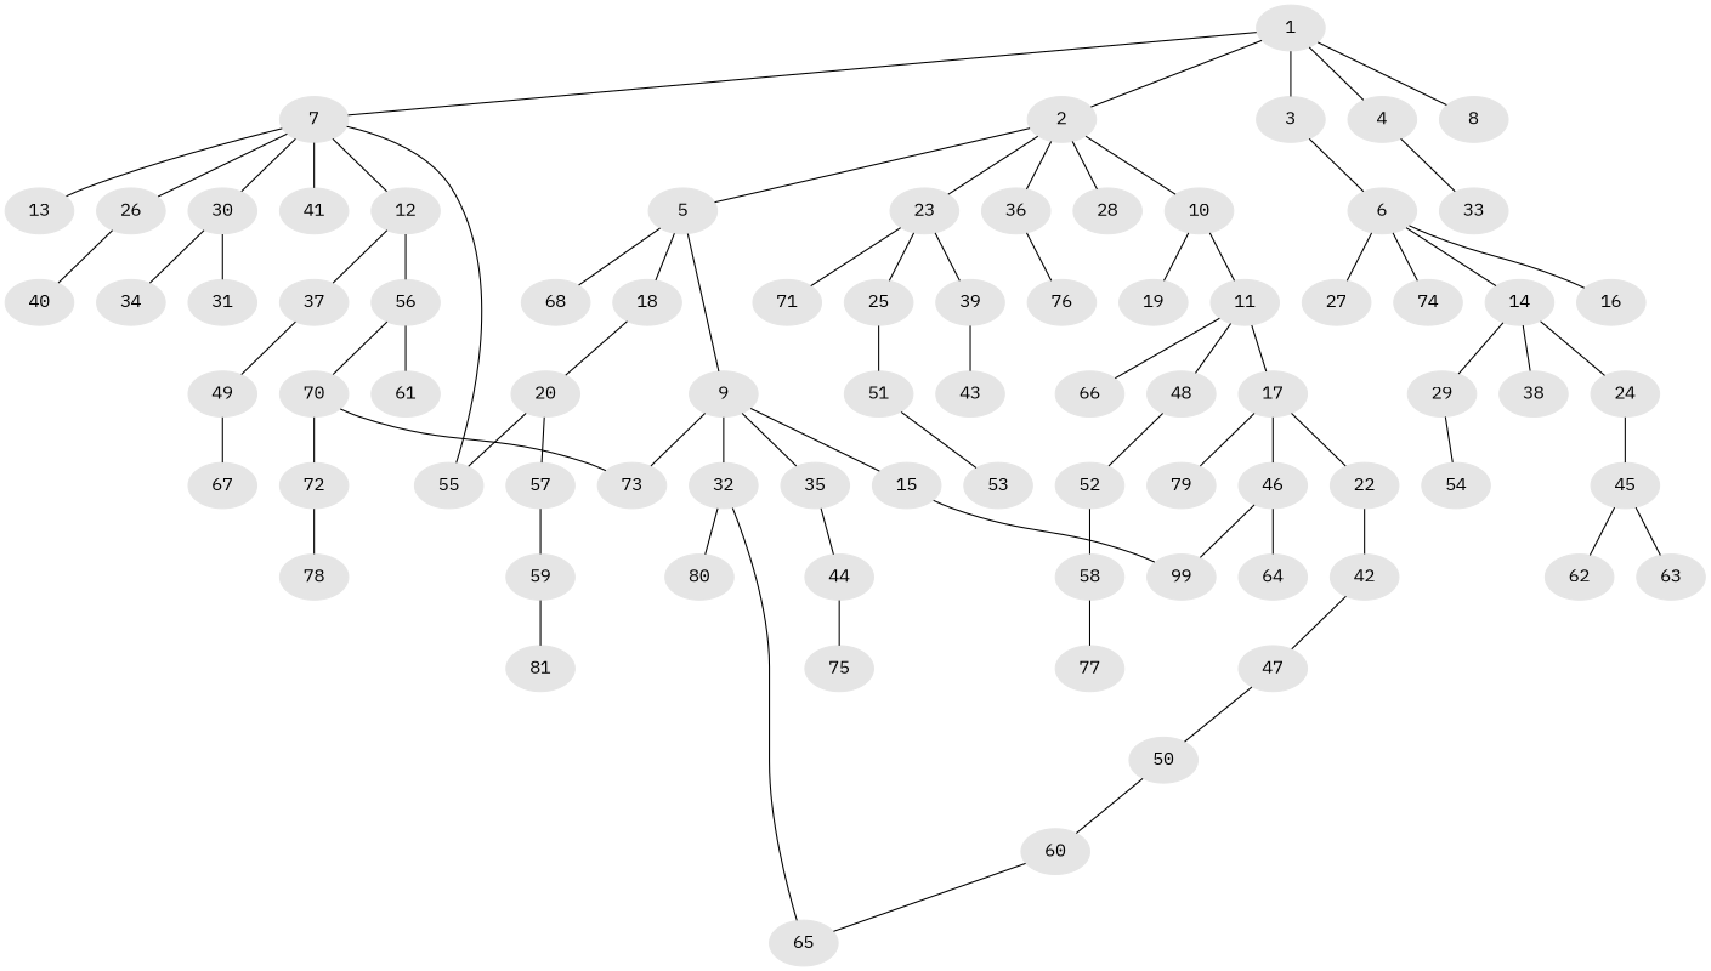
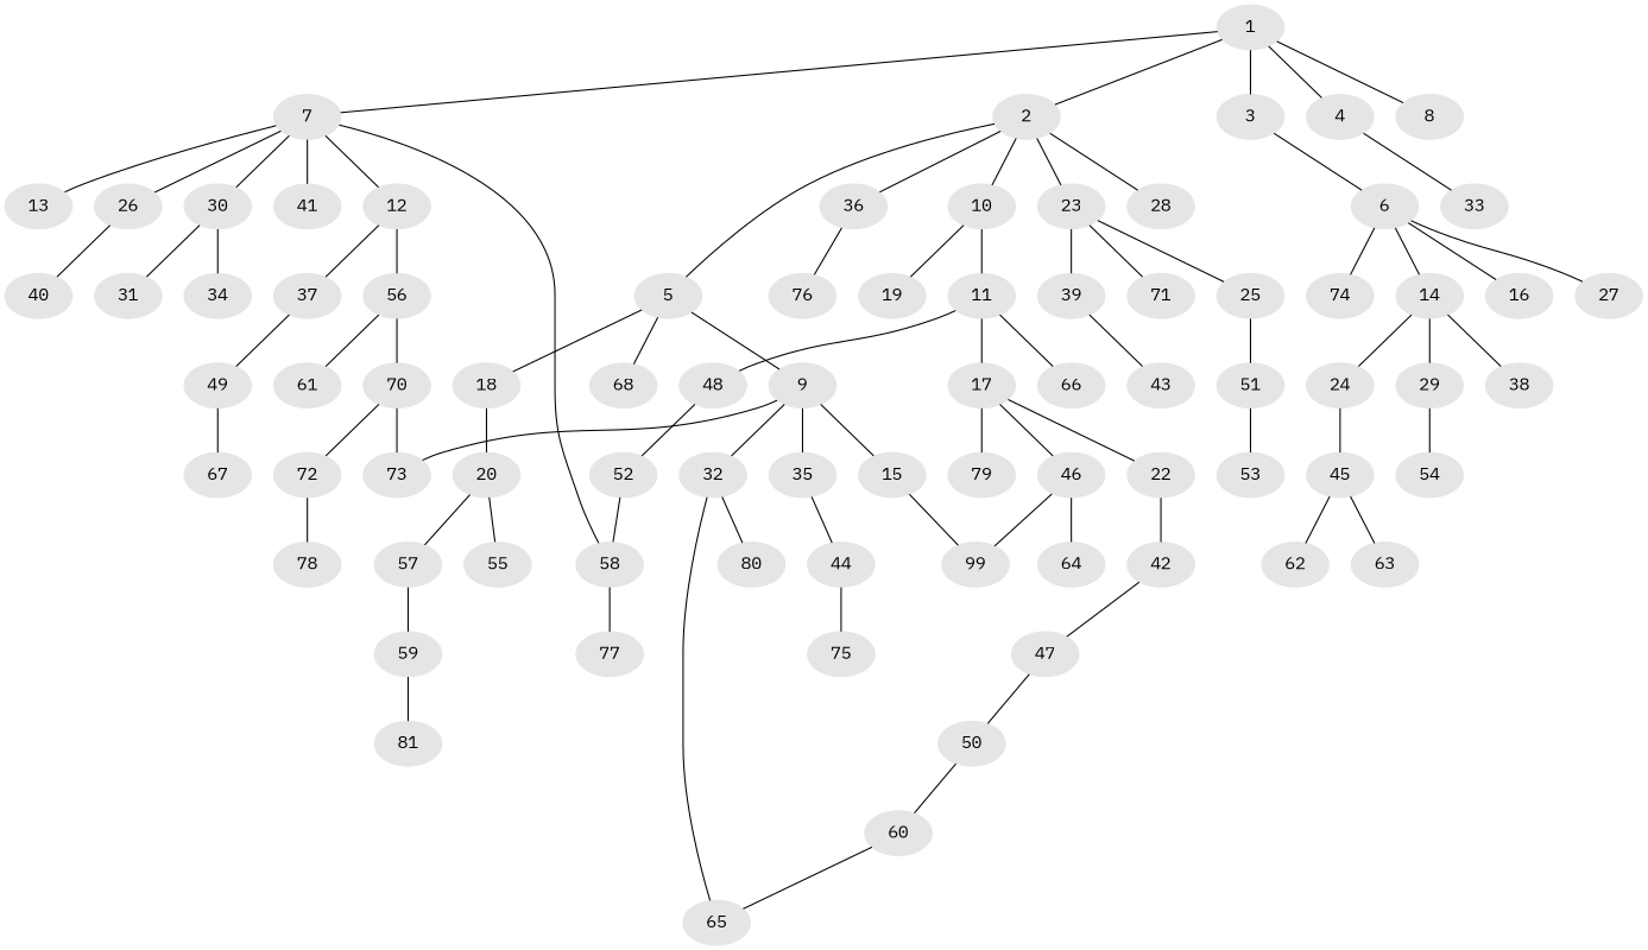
  graph {
    fontname="IBM Plex Mono"
    node [color=gray90 fontname="IBM Plex Mono" style=filled]
    edge [fontname="IBM Plex Mono"]
    1
    2
    3
    4
    7
    8
    5
    10
    23
    28
    36
    6
    33
    12
    13
    26
    30
    41
    58
    9
    18
    68
    11
    19
    25
    39
    71
    76
    14
    16
    27
    74
    15
    32
    35
    73
    20
    24
    29
    38
    37
    56
    40
    31
    34
    77
    n47 [label=99]
    65
    80
    44
    17
    48
    66
    22
    46
    79
    52
    49
    61
    70
    45
    54
    42
    64
    55
    57
    59
    47
    51
    43
    62
    63
    53
    75
    67
    50
    60
    72
    81
    78
    1 -- 2
    1 -- 3
    1 -- 4
    1 -- 7
    1 -- 8
    2 -- 5
    2 -- 10
    2 -- 23
    2 -- 28
    2 -- 36
    3 -- 6
    4 -- 33
    7 -- 12
    7 -- 13
    7 -- 26
    7 -- 30
    7 -- 41
-   7 -- 55
+   7 -- 58
    5 -- 9
    5 -- 18
    5 -- 68
    10 -- 11
    10 -- 19
    23 -- 25
    23 -- 39
    23 -- 71
    36 -- 76
    6 -- 14
    6 -- 16
    6 -- 27
    6 -- 74
    12 -- 37
    12 -- 56
    26 -- 40
    30 -- 31
    30 -- 34
    58 -- 77
    9 -- 15
    9 -- 32
    9 -- 35
    9 -- 73
    18 -- 20
    11 -- 17
    11 -- 48
    11 -- 66
    25 -- 51
    39 -- 43
    14 -- 24
    14 -- 29
    14 -- 38
    15 -- n47
    32 -- 65
    32 -- 80
    35 -- 44
    20 -- 55
    20 -- 57
    24 -- 45
    29 -- 54
    37 -- 49
    56 -- 61
    56 -- 70
    44 -- 75
    17 -- 22
    17 -- 46
    17 -- 79
    48 -- 52
    22 -- 42
    46 -- n47
    46 -- 64
    52 -- 58
    49 -- 67
    70 -- 73
    70 -- 72
    45 -- 62
    45 -- 63
    42 -- 47
    57 -- 59
    59 -- 81
    47 -- 50
    51 -- 53
    50 -- 60
    60 -- 65
    72 -- 78
  }
